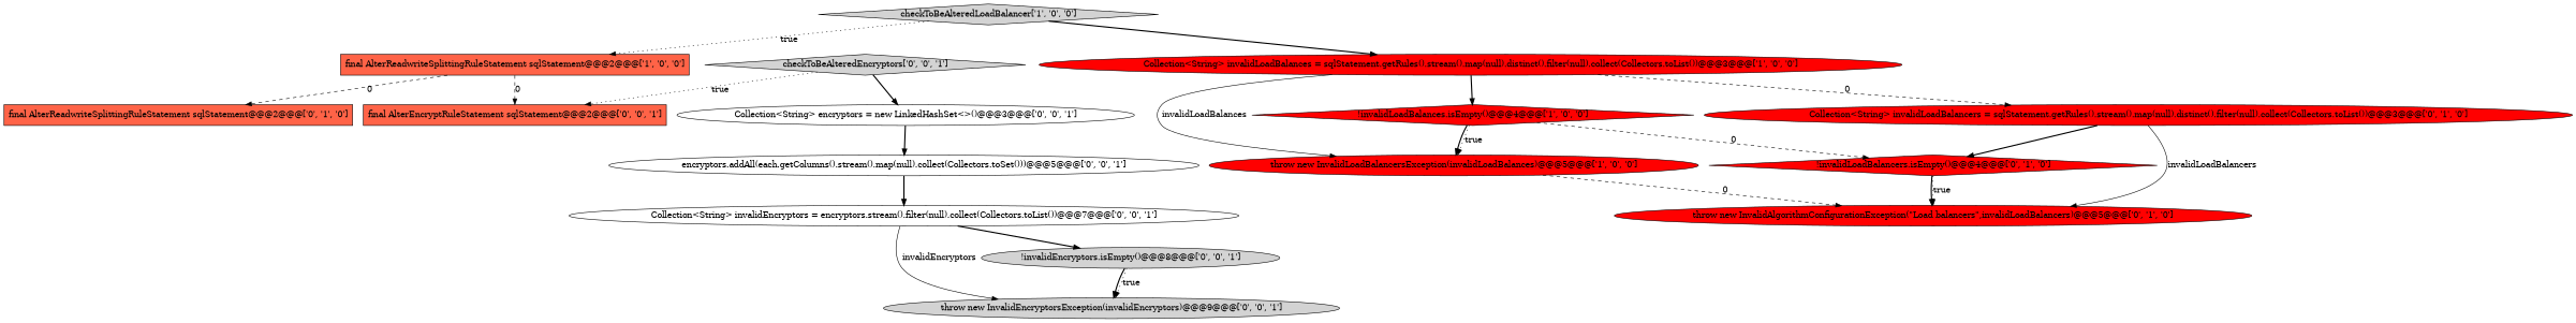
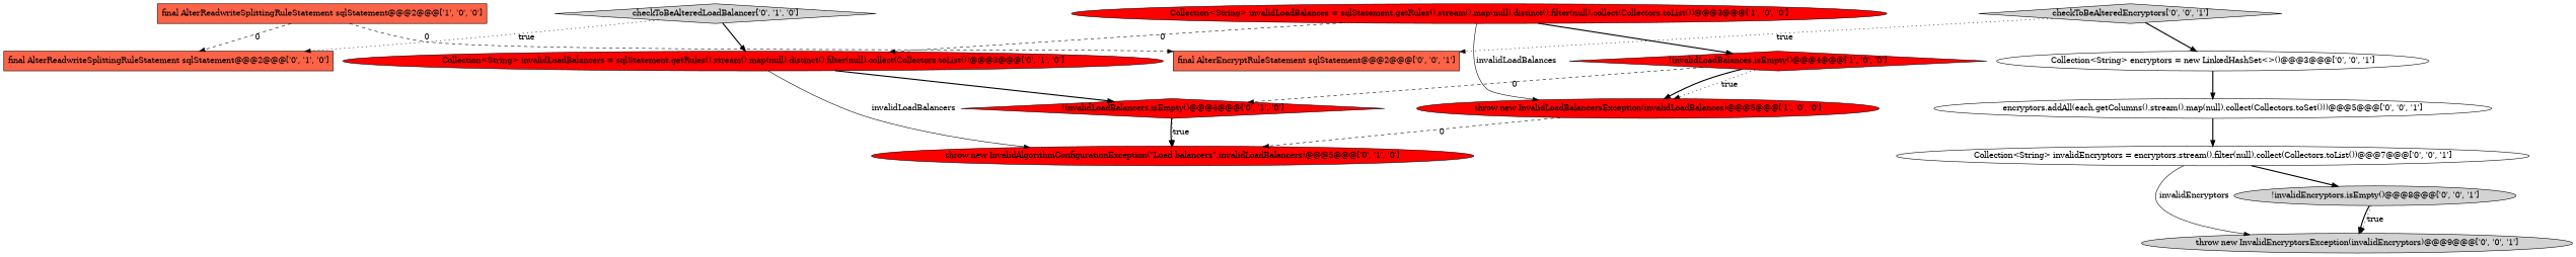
  digraph {
    node [fillcolor=red shape=ellipse style=filled]
    edge [style=bold]
-   n1 [fillcolor=lightgray label="checkToBeAlteredLoadBalancer['1', '0', '0']" shape=diamond]
    n2 [fillcolor=tomato label="final AlterReadwriteSplittingRuleStatement sqlStatement@@@2@@@['1', '0', '0']" shape=box]
    n3 [label="Collection<String> invalidLoadBalances = sqlStatement.getRules().stream().map(null).distinct().filter(null).collect(Collectors.toList())@@@3@@@['1', '0', '0']"]
    n4 [fillcolor=tomato label="final AlterReadwriteSplittingRuleStatement sqlStatement@@@2@@@['0', '1', '0']" shape=box]
    n5 [fillcolor=tomato label="final AlterEncryptRuleStatement sqlStatement@@@2@@@['0', '0', '1']" shape=box]
    n6 [label="Collection<String> invalidLoadBalancers = sqlStatement.getRules().stream().map(null).distinct().filter(null).collect(Collectors.toList())@@@3@@@['0', '1', '0']"]
    n7 [label="throw new InvalidLoadBalancersException(invalidLoadBalances)@@@5@@@['1', '0', '0']"]
    n8 [label="!invalidLoadBalances.isEmpty()@@@4@@@['1', '0', '0']" shape=diamond]
    n9 [label="throw new InvalidAlgorithmConfigurationException(\"Load balancers\",invalidLoadBalancers)@@@5@@@['0', '1', '0']"]
    n10 [fillcolor=white label="Collection<String> encryptors = new LinkedHashSet<>()@@@3@@@['0', '0', '1']"]
    n11 [fillcolor=white label="encryptors.addAll(each.getColumns().stream().map(null).collect(Collectors.toSet()))@@@5@@@['0', '0', '1']"]
    n12 [fillcolor=white label="Collection<String> invalidEncryptors = encryptors.stream().filter(null).collect(Collectors.toList())@@@7@@@['0', '0', '1']"]
    n13 [label="!invalidLoadBalancers.isEmpty()@@@4@@@['0', '1', '0']" shape=diamond]
    n14 [fillcolor=lightgray label="throw new InvalidEncryptorsException(invalidEncryptors)@@@9@@@['0', '0', '1']"]
    n15 [fillcolor=lightgray label="!invalidEncryptors.isEmpty()@@@8@@@['0', '0', '1']"]
+   n16 [fillcolor=lightgray label="checkToBeAlteredLoadBalancer['0', '1', '0']" shape=diamond]
    n17 [fillcolor=lightgray label="checkToBeAlteredEncryptors['0', '0', '1']" shape=diamond]
-   n1 -> n2 [label=true style=dotted]
-   n1 -> n3
    n2 -> n4 [label=0 style=dashed]
    n2 -> n5 [label=0 style=dashed]
    n3 -> n6 [label=0 style=dashed]
    n3 -> n7 [label=invalidLoadBalances style=solid]
    n3 -> n8
    n6 -> n9 [label=invalidLoadBalancers style=solid]
    n6 -> n13
    n7 -> n9 [label=0 style=dashed]
    n8 -> n7 [label=true style=dotted]
    n8 -> n7
    n8 -> n13 [label=0 style=dashed]
    n10 -> n11
    n11 -> n12
    n12 -> n14 [label=invalidEncryptors style=solid]
    n12 -> n15
    n13 -> n9
    n13 -> n9 [label=true style=dotted]
    n15 -> n14 [label=true style=dotted]
    n15 -> n14
+   n16 -> n4 [label=true style=dotted]
+   n16 -> n6
    n17 -> n5 [label=true style=dotted]
    n17 -> n10
  }
